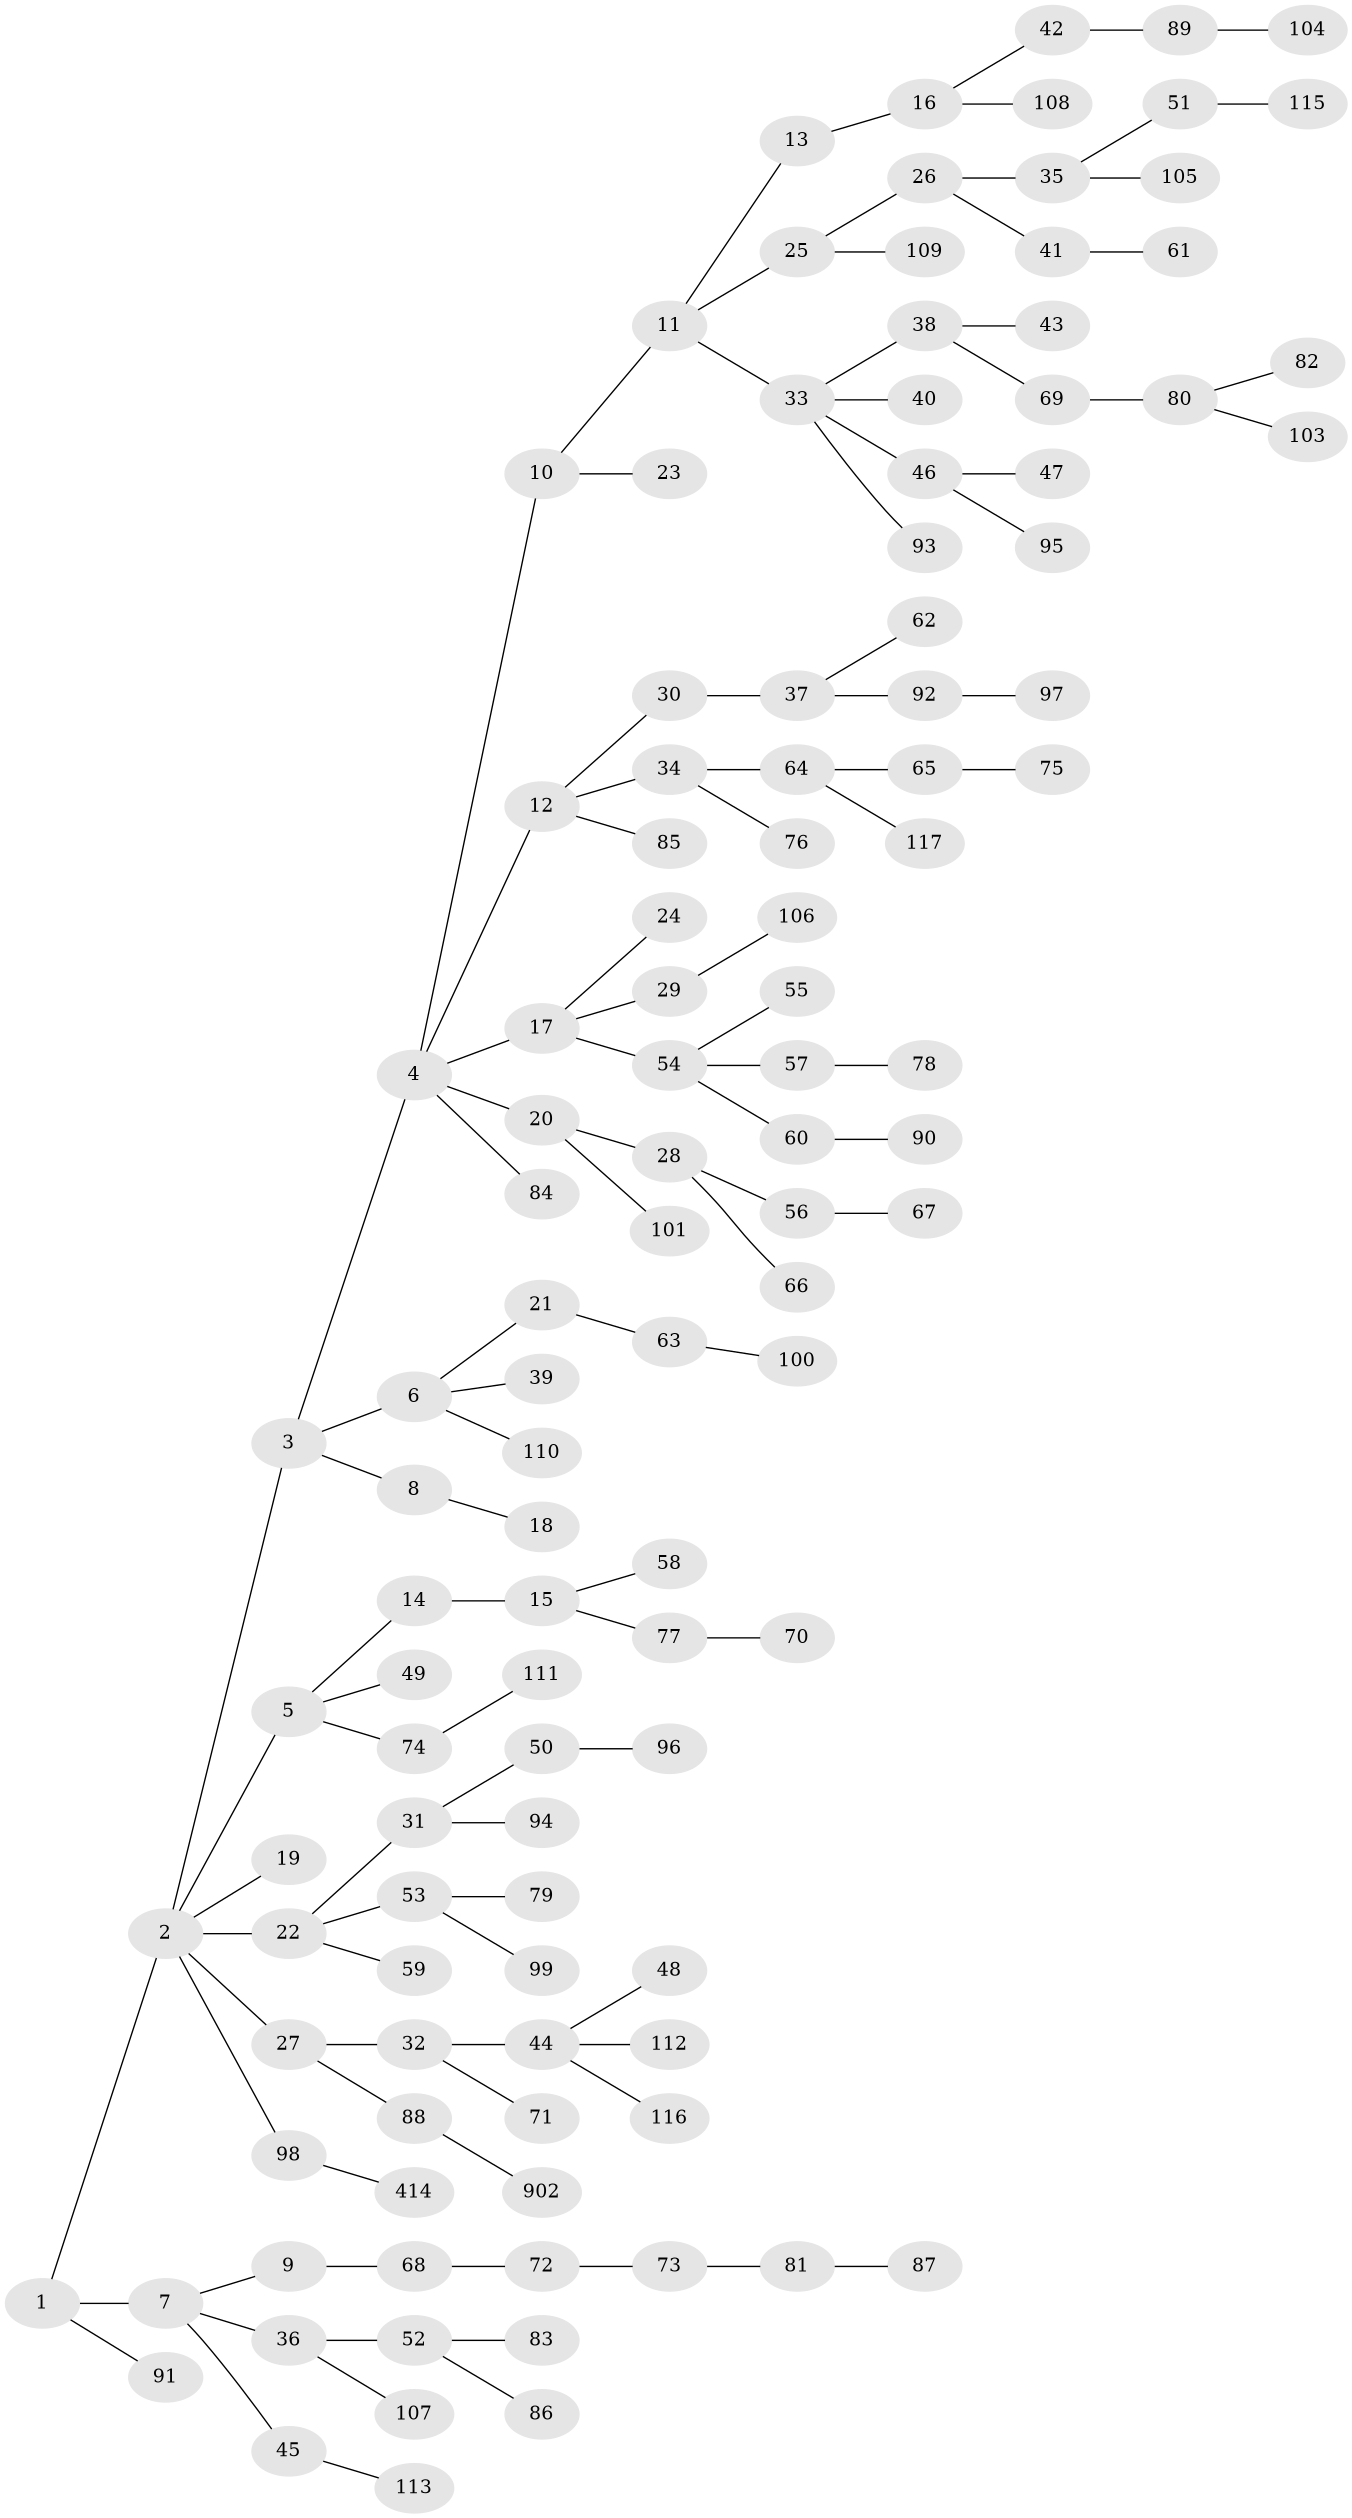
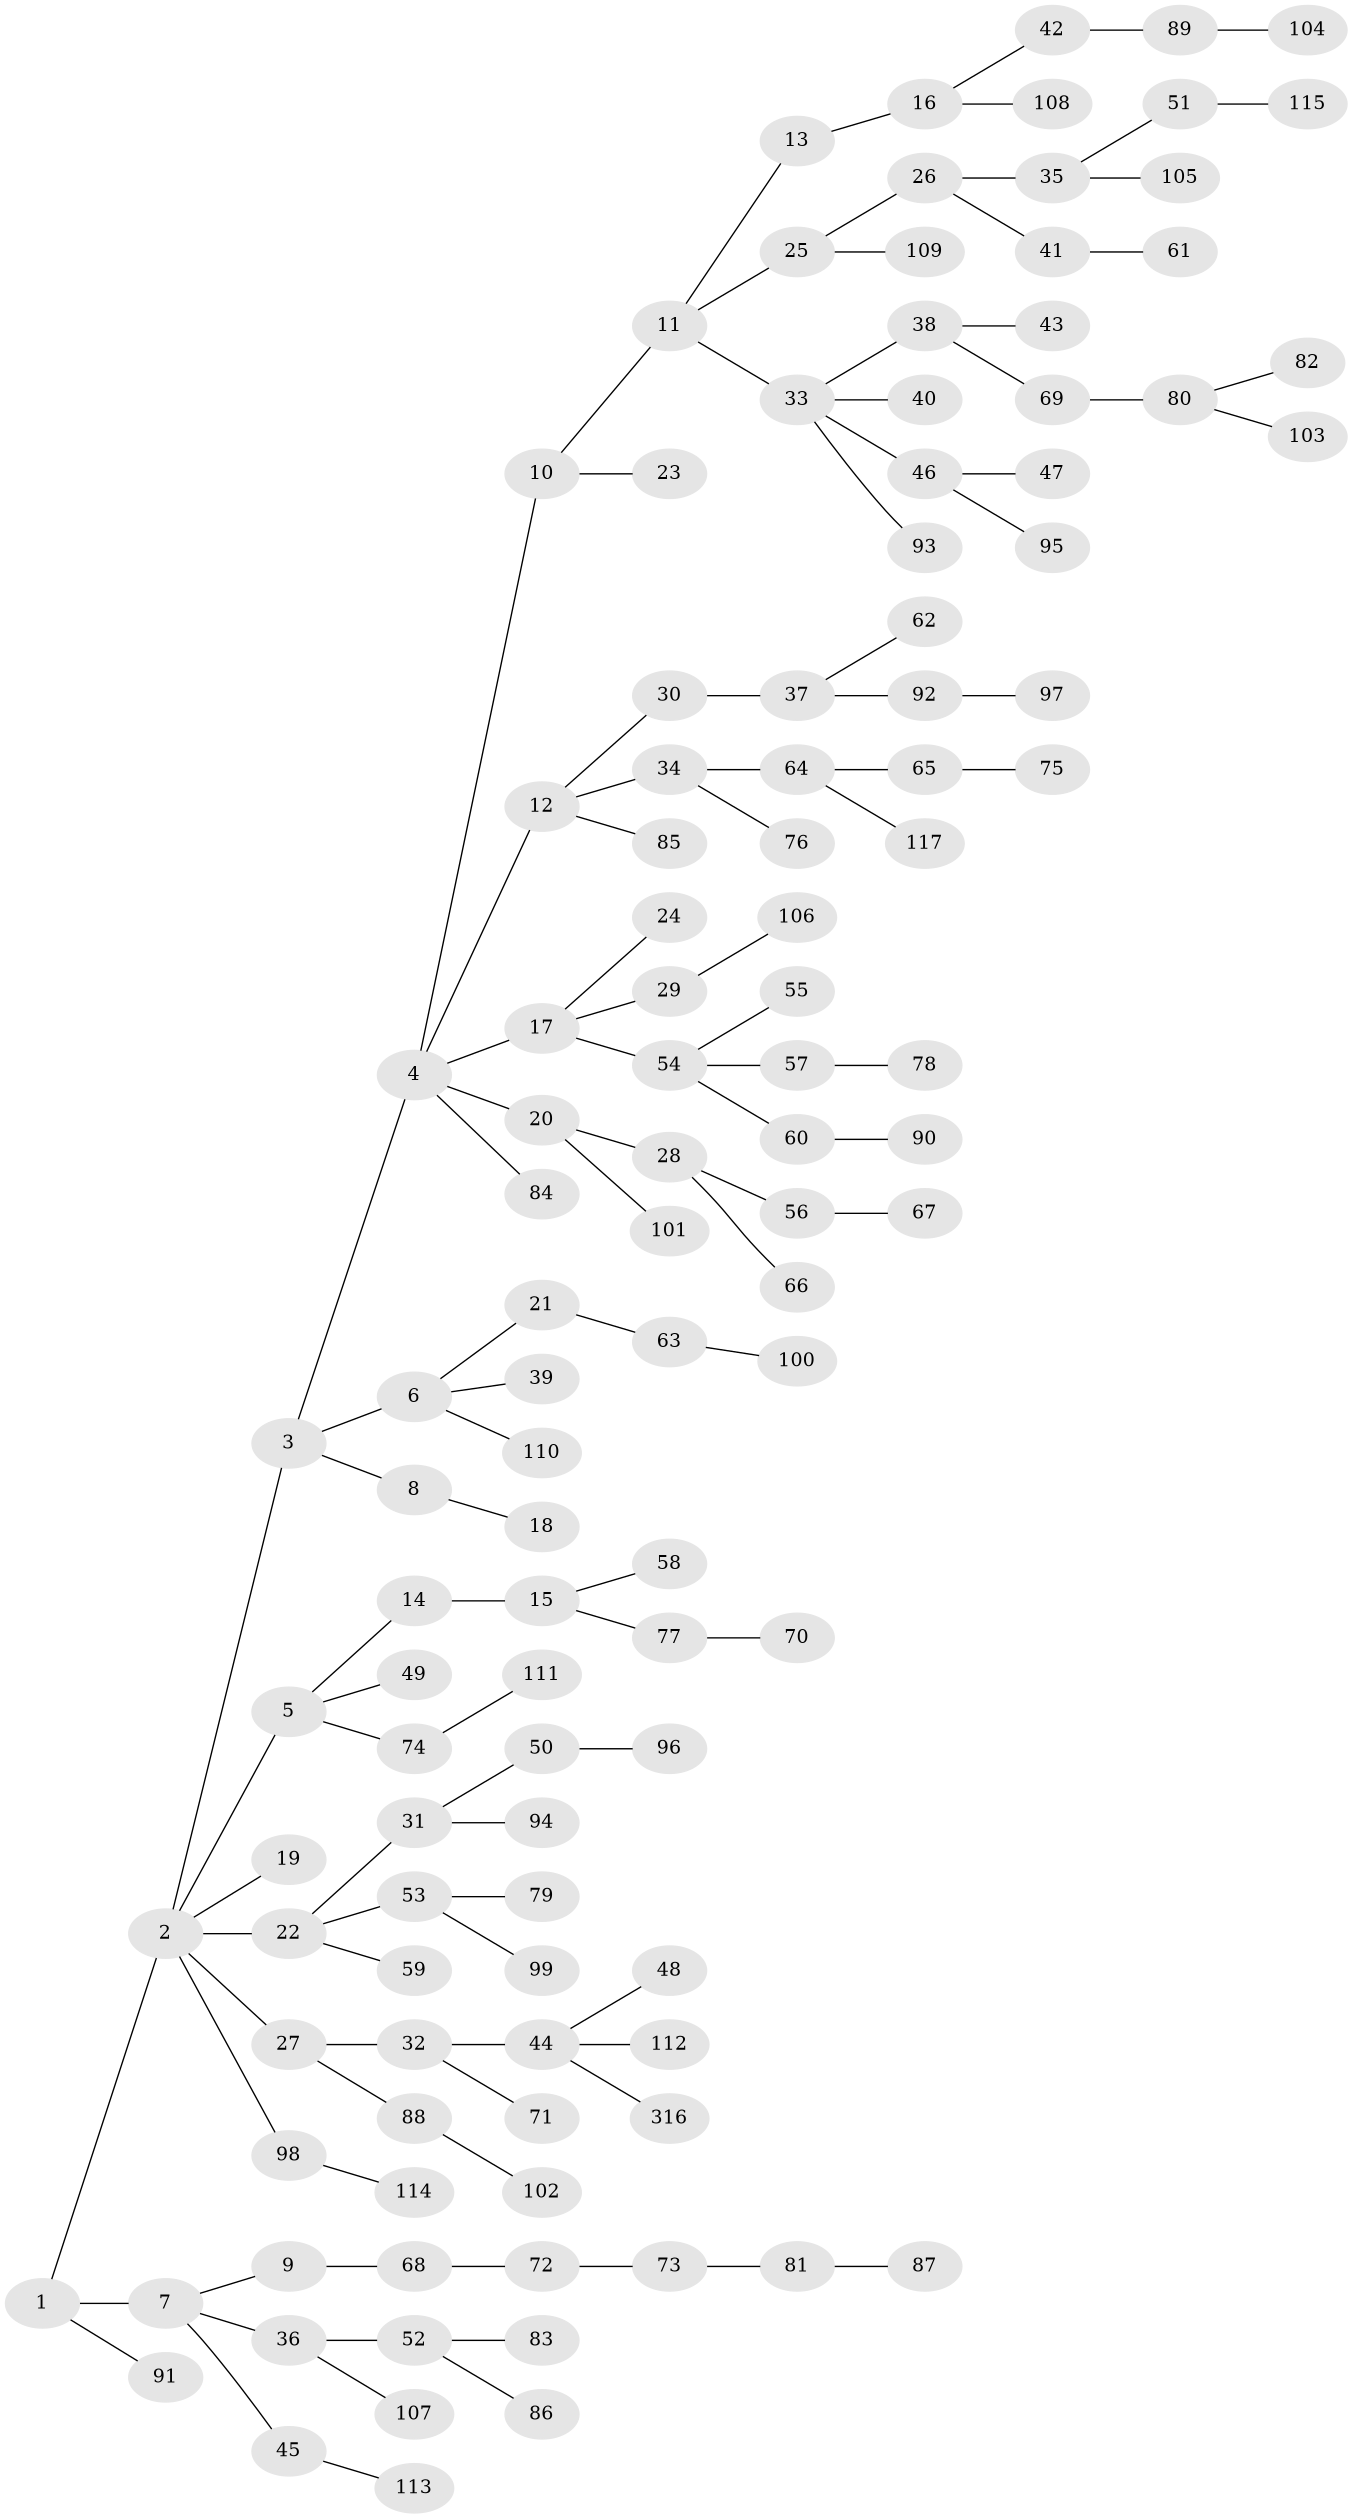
  graph {
    rankdir=LR
    node [color=gray90 style=filled]
    1
    2
    7
    91
    3
    5
    19
    22
    27
    98
    9
    36
    45
    4
    6
    8
    14
    49
    74
    31
    53
    59
    32
    88
-   114 [label=414]
+   114
    10
    12
    17
    20
    84
    21
    39
    110
    18
    11
    23
    30
    34
    85
    24
    29
    54
    28
    101
    15
    111
    63
    68
    52
    107
    113
    72
    13
    25
    33
    16
    26
    109
    38
    40
    46
    93
    37
    64
    76
    42
    108
    58
    77
    70
    89
    106
    55
    57
    60
    56
    66
    100
    50
    94
    79
    99
    35
    41
    51
    105
    61
    44
    71
-   102 [label=902]
+   102
    67
    62
    92
    96
    48
    112
-   116
+   116 [label=316]
    43
    69
    47
    95
    65
    117
    115
    83
    86
    97
    80
    104
    78
    90
    75
    73
    82
    103
    81
    87
    1 -- 2
    1 -- 7
    1 -- 91
    2 -- 3
    2 -- 5
    2 -- 19
    2 -- 22
    2 -- 27
    2 -- 98
    7 -- 9
    7 -- 36
    7 -- 45
    3 -- 4
    3 -- 6
    3 -- 8
    5 -- 14
    5 -- 49
    5 -- 74
    22 -- 31
    22 -- 53
    22 -- 59
    27 -- 32
    27 -- 88
    98 -- 114
    9 -- 68
    36 -- 52
    36 -- 107
    45 -- 113
    4 -- 10
    4 -- 12
    4 -- 17
    4 -- 20
    4 -- 84
    6 -- 21
    6 -- 39
    6 -- 110
    8 -- 18
    14 -- 15
    74 -- 111
    31 -- 50
    31 -- 94
    53 -- 79
    53 -- 99
    32 -- 44
    32 -- 71
    88 -- 102
    10 -- 11
    10 -- 23
    12 -- 30
    12 -- 34
    12 -- 85
    17 -- 24
    17 -- 29
    17 -- 54
    20 -- 28
    20 -- 101
    21 -- 63
    11 -- 13
    11 -- 25
    11 -- 33
    30 -- 37
    34 -- 64
    34 -- 76
    29 -- 106
    54 -- 55
    54 -- 57
    54 -- 60
    28 -- 56
    28 -- 66
    15 -- 58
    15 -- 77
    63 -- 100
    68 -- 72
    52 -- 83
    52 -- 86
    72 -- 73
    13 -- 16
    25 -- 26
    25 -- 109
    33 -- 38
    33 -- 40
    33 -- 46
    33 -- 93
    16 -- 42
    16 -- 108
    26 -- 35
    26 -- 41
    38 -- 43
    38 -- 69
    46 -- 47
    46 -- 95
    37 -- 62
    37 -- 92
    64 -- 65
    64 -- 117
    42 -- 89
    77 -- 70
    89 -- 104
    57 -- 78
    60 -- 90
    56 -- 67
    50 -- 96
    35 -- 51
    35 -- 105
    41 -- 61
    51 -- 115
    44 -- 48
    44 -- 112
    44 -- 116
    92 -- 97
    69 -- 80
    65 -- 75
    80 -- 82
    80 -- 103
    73 -- 81
    81 -- 87
  }
